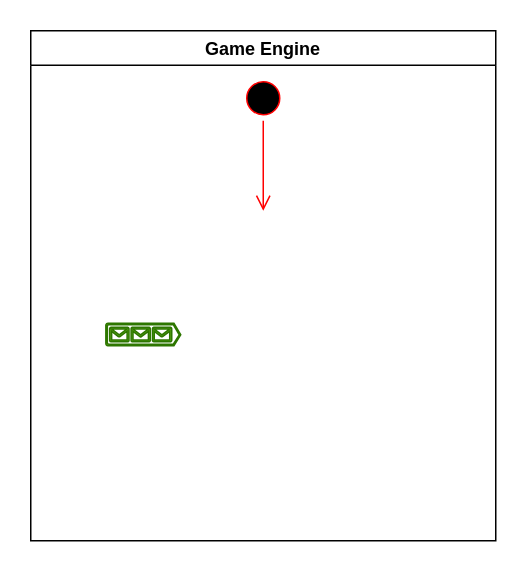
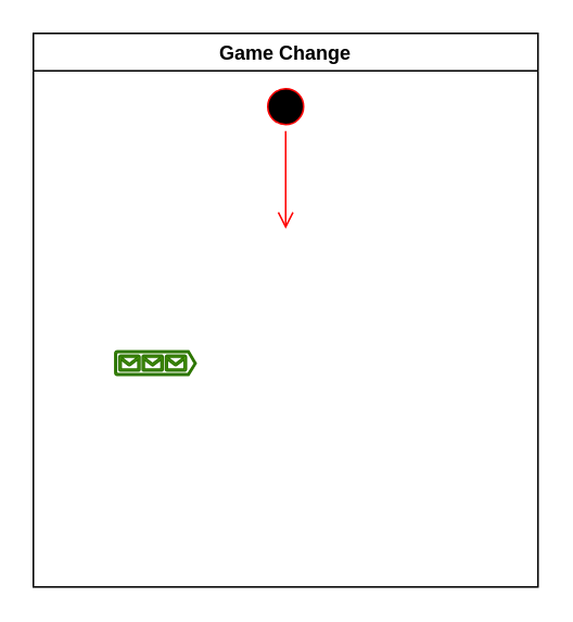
  <mxCell id="0" />
  <mxCell id="1" parent="0" />
- <mxCell id="2" value="Game Engine" style="swimlane;" parent="1" vertex="1"><mxGeometry x="20" y="20" width="310" height="340" as="geometry"><mxRectangle x="300" y="130" width="90" height="23" as="alternateBounds" /></mxGeometry></mxCell>
+ <mxCell id="2" value="Game Change" style="swimlane;" parent="1" vertex="1"><mxGeometry x="20" y="20" width="310" height="340" as="geometry"><mxRectangle x="300" y="130" width="90" height="23" as="alternateBounds" /></mxGeometry></mxCell>
  <mxCell id="3" value="" style="ellipse;html=1;shape=startState;fillColor=#000000;strokeColor=#ff0000;" parent="2" vertex="1"><mxGeometry x="140" y="30" width="30" height="30" as="geometry" /></mxCell>
  <mxCell id="4" value="" style="edgeStyle=orthogonalEdgeStyle;html=1;verticalAlign=bottom;endArrow=open;endSize=8;strokeColor=#ff0000;rounded=0;" parent="2" source="3" edge="1"><mxGeometry relative="1" as="geometry"><mxPoint x="155" y="120" as="targetPoint" /></mxGeometry></mxCell>
  <mxCell id="5" value="State Change Queue" style="sketch=0;aspect=fixed;pointerEvents=1;shadow=0;dashed=0;html=1;strokeColor=#2D7600;labelPosition=center;verticalLabelPosition=bottom;verticalAlign=top;align=center;fillColor=#60a917;shape=mxgraph.azure.queue_generic;fontColor=#ffffff;" parent="2" vertex="1"><mxGeometry x="50" y="195" width="50" height="15" as="geometry" /></mxCell>
